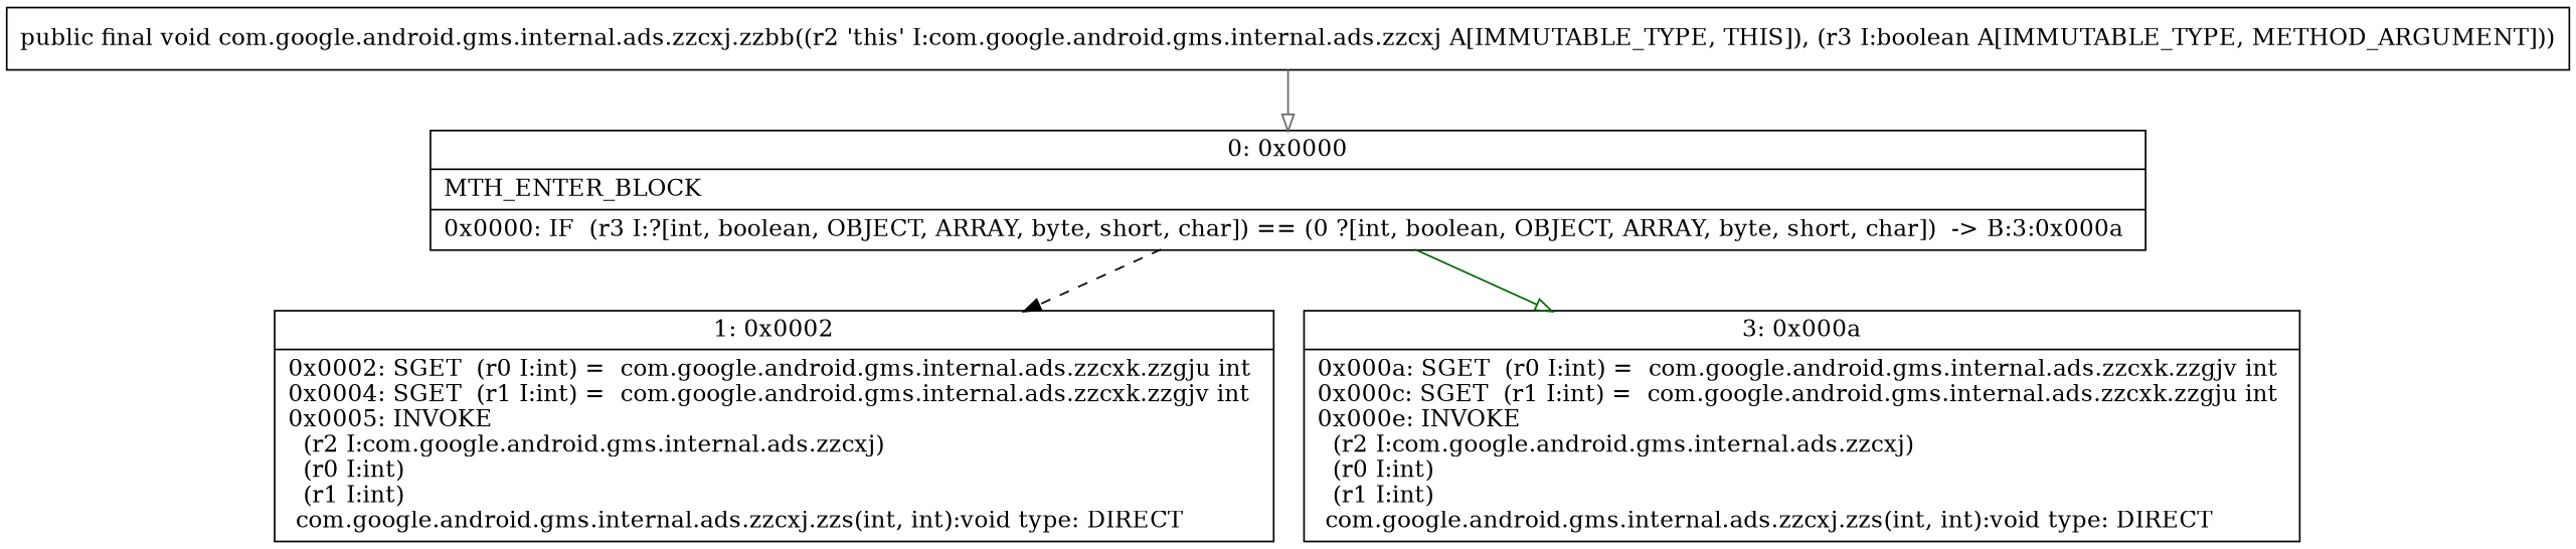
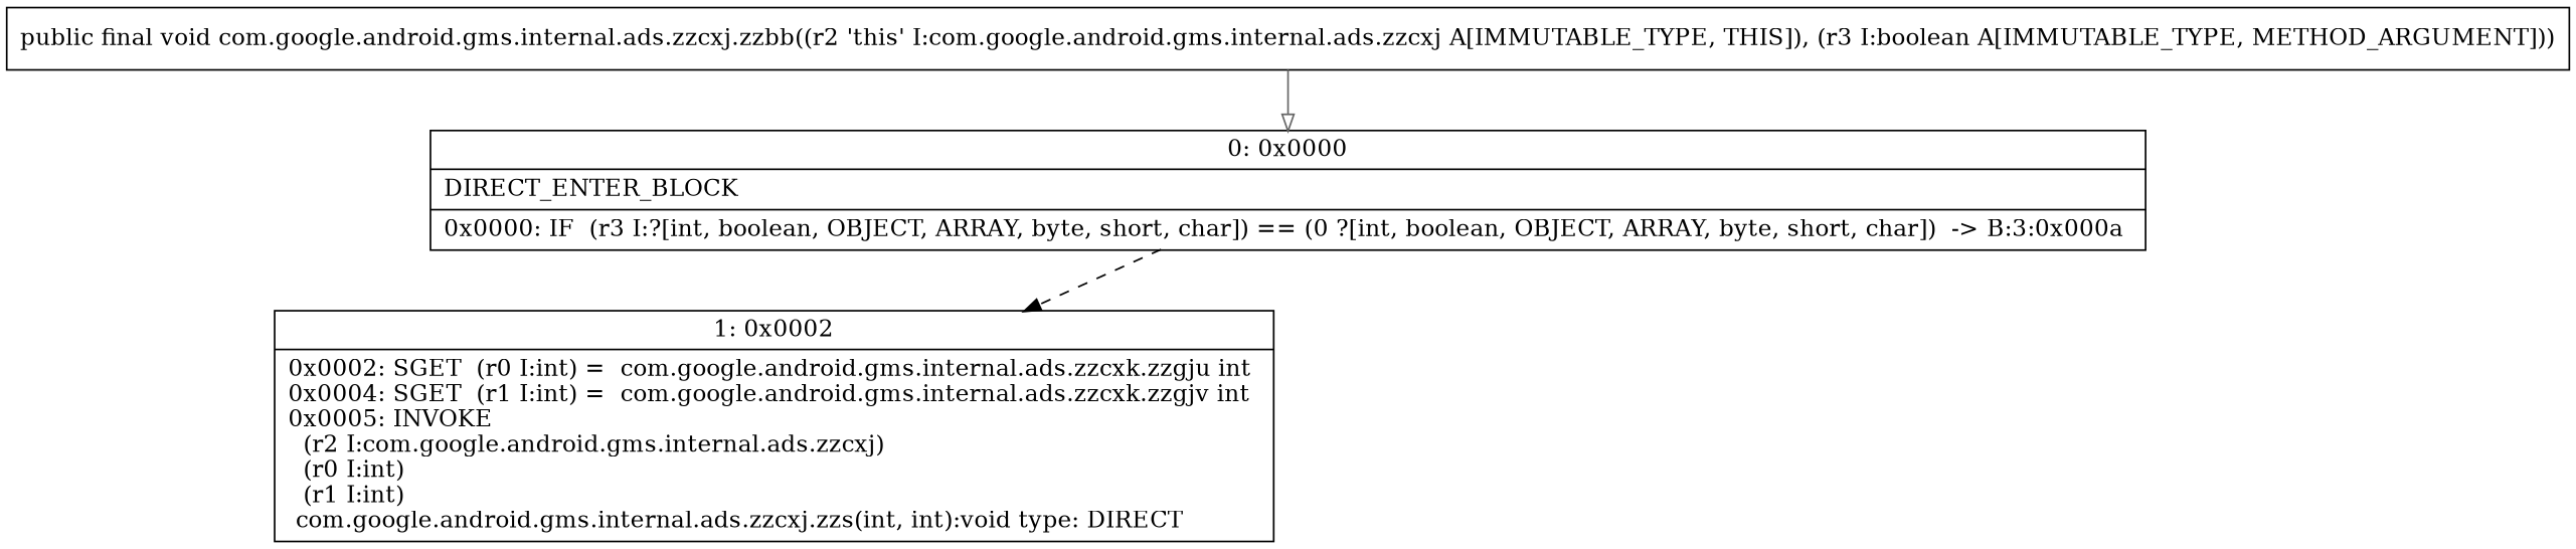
  digraph {
    node [shape=record]
    edge [arrowhead=onormal]
-   n1 [label="{0\:\ 0x0000|MTH_ENTER_BLOCK\l|0x0000: IF  (r3 I:?[int, boolean, OBJECT, ARRAY, byte, short, char]) == (0 ?[int, boolean, OBJECT, ARRAY, byte, short, char])  \-\> B:3:0x000a \l}"]
+   n1 [label="{0\:\ 0x0000|DIRECT_ENTER_BLOCK\l|0x0000: IF  (r3 I:?[int, boolean, OBJECT, ARRAY, byte, short, char]) == (0 ?[int, boolean, OBJECT, ARRAY, byte, short, char])  \-\> B:3:0x000a \l}"]
    n2 [label="{1\:\ 0x0002|0x0002: SGET  (r0 I:int) =  com.google.android.gms.internal.ads.zzcxk.zzgju int \l0x0004: SGET  (r1 I:int) =  com.google.android.gms.internal.ads.zzcxk.zzgjv int \l0x0005: INVOKE  \l  (r2 I:com.google.android.gms.internal.ads.zzcxj)\l  (r0 I:int)\l  (r1 I:int)\l com.google.android.gms.internal.ads.zzcxj.zzs(int, int):void type: DIRECT \l}"]
-   n3 [label="{3\:\ 0x000a|0x000a: SGET  (r0 I:int) =  com.google.android.gms.internal.ads.zzcxk.zzgjv int \l0x000c: SGET  (r1 I:int) =  com.google.android.gms.internal.ads.zzcxk.zzgju int \l0x000e: INVOKE  \l  (r2 I:com.google.android.gms.internal.ads.zzcxj)\l  (r0 I:int)\l  (r1 I:int)\l com.google.android.gms.internal.ads.zzcxj.zzs(int, int):void type: DIRECT \l}"]
    n4 [label="{public final void com.google.android.gms.internal.ads.zzcxj.zzbb((r2 'this' I:com.google.android.gms.internal.ads.zzcxj A[IMMUTABLE_TYPE, THIS]), (r3 I:boolean A[IMMUTABLE_TYPE, METHOD_ARGUMENT])) }"]
    n1 -> n2 [arrowhead=normal color=black style=dashed]
-   n1 -> n3 [color=darkgreen]
    n4 -> n1 [color=gray40]
  }
